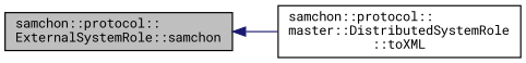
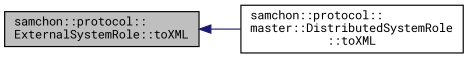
  digraph {
    rankdir=LR
    fontname="Roboto Mono"
    node [color=black fontname="Roboto Mono" fontsize=10 shape=record style=filled]
-   n1 [fillcolor=grey75 fontcolor=black height=0.2 label="samchon::protocol::\lExternalSystemRole::samchon" width=0.4]
+   n1 [fillcolor=grey75 fontcolor=black height=0.2 label="samchon::protocol::\lExternalSystemRole::toXML" width=0.4]
    n2 [fillcolor=white height=0.2 label="samchon::protocol::\lmaster::DistributedSystemRole\l::toXML" width=0.4]
    n1 -> n2 [color=midnightblue dir=back fontname="Roboto Mono" fontsize=10 labelfontname=Helvetica labelfontsize=10 style=solid]
  }
